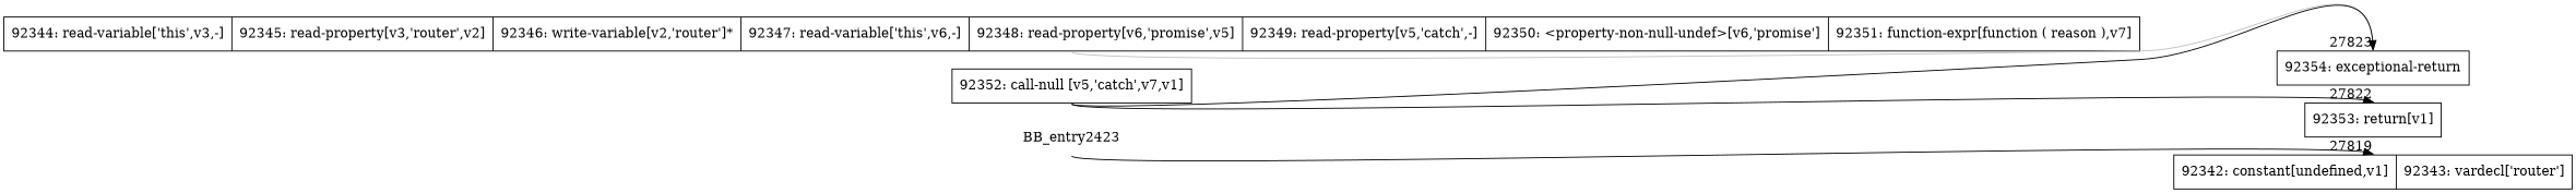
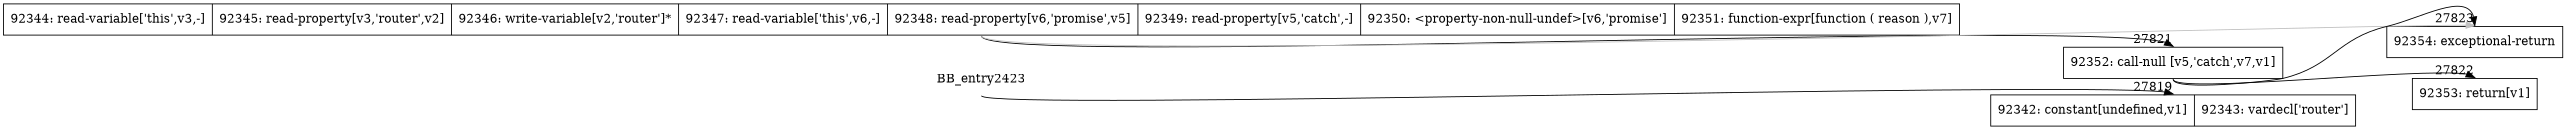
  digraph {
    rankdir=LR
    node [shape=record]
    edge [headport=n tailport=s]
    n1 [label=BB_entry2423 shape=none]
    n2 [label="{92342: constant[undefined,v1]|92343: vardecl['router']}"]
    n3 [label="{92344: read-variable['this',v3,-]|92345: read-property[v3,'router',v2]|92346: write-variable[v2,'router']*|92347: read-variable['this',v6,-]|92348: read-property[v6,'promise',v5]|92349: read-property[v5,'catch',-]|92350: \<property-non-null-undef\>[v6,'promise']|92351: function-expr[function ( reason ),v7]}"]
    n4 [label="{92352: call-null [v5,'catch',v7,v1]}"]
    n5 [label="{92354: exceptional-return}"]
    n6 [label="{92353: return[v1]}"]
    n1 -> n2 [headlabel="    27819"]
+   n3 -> n4 [headlabel="      27821"]
    n3 -> n5 [color=gray headlabel="      27823"]
    n4 -> n5 [color=black]
    n4 -> n6 [headlabel="      27822"]
  }
